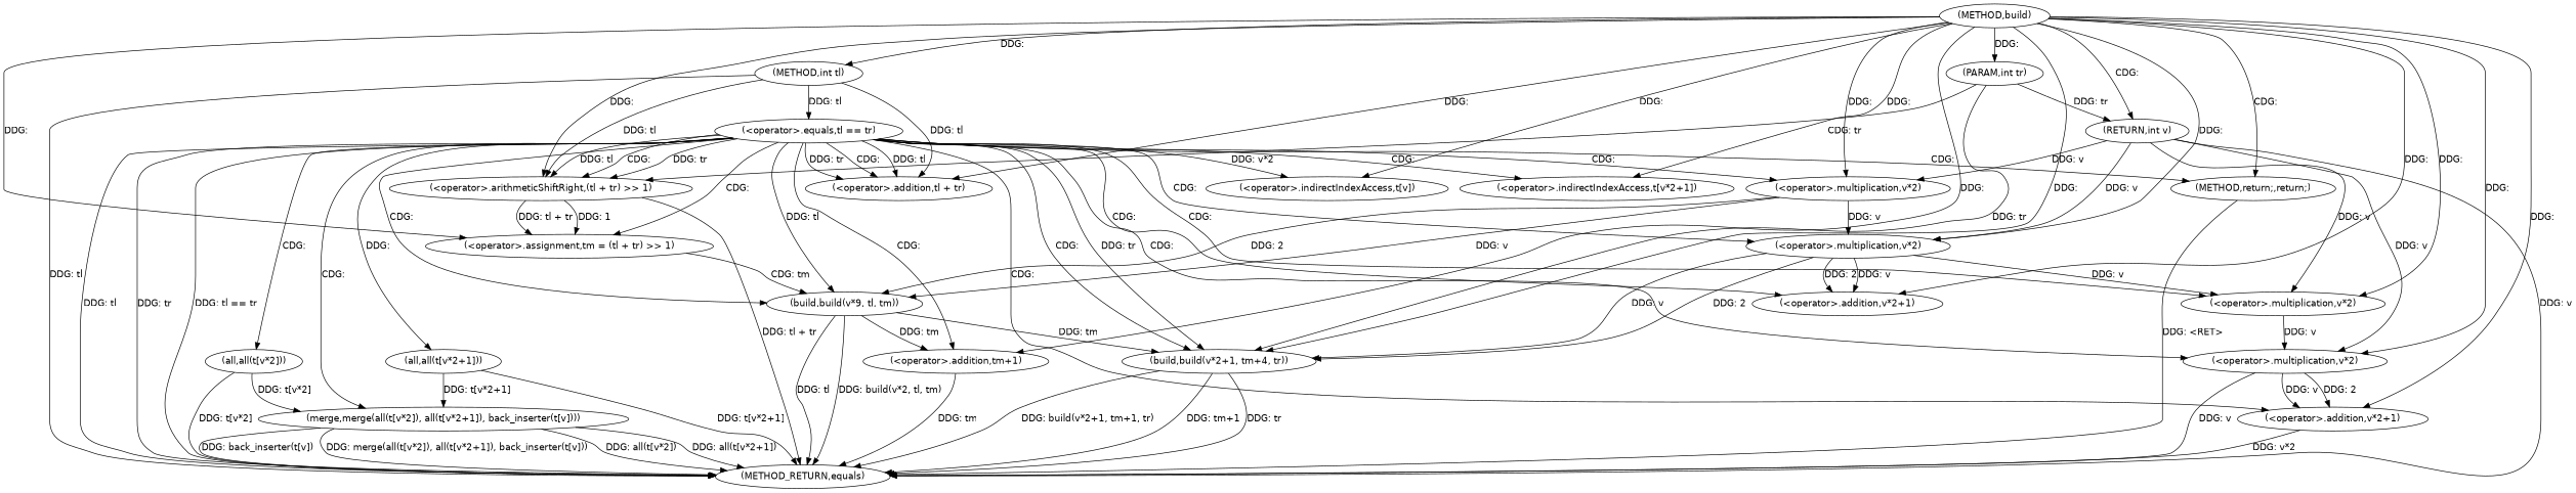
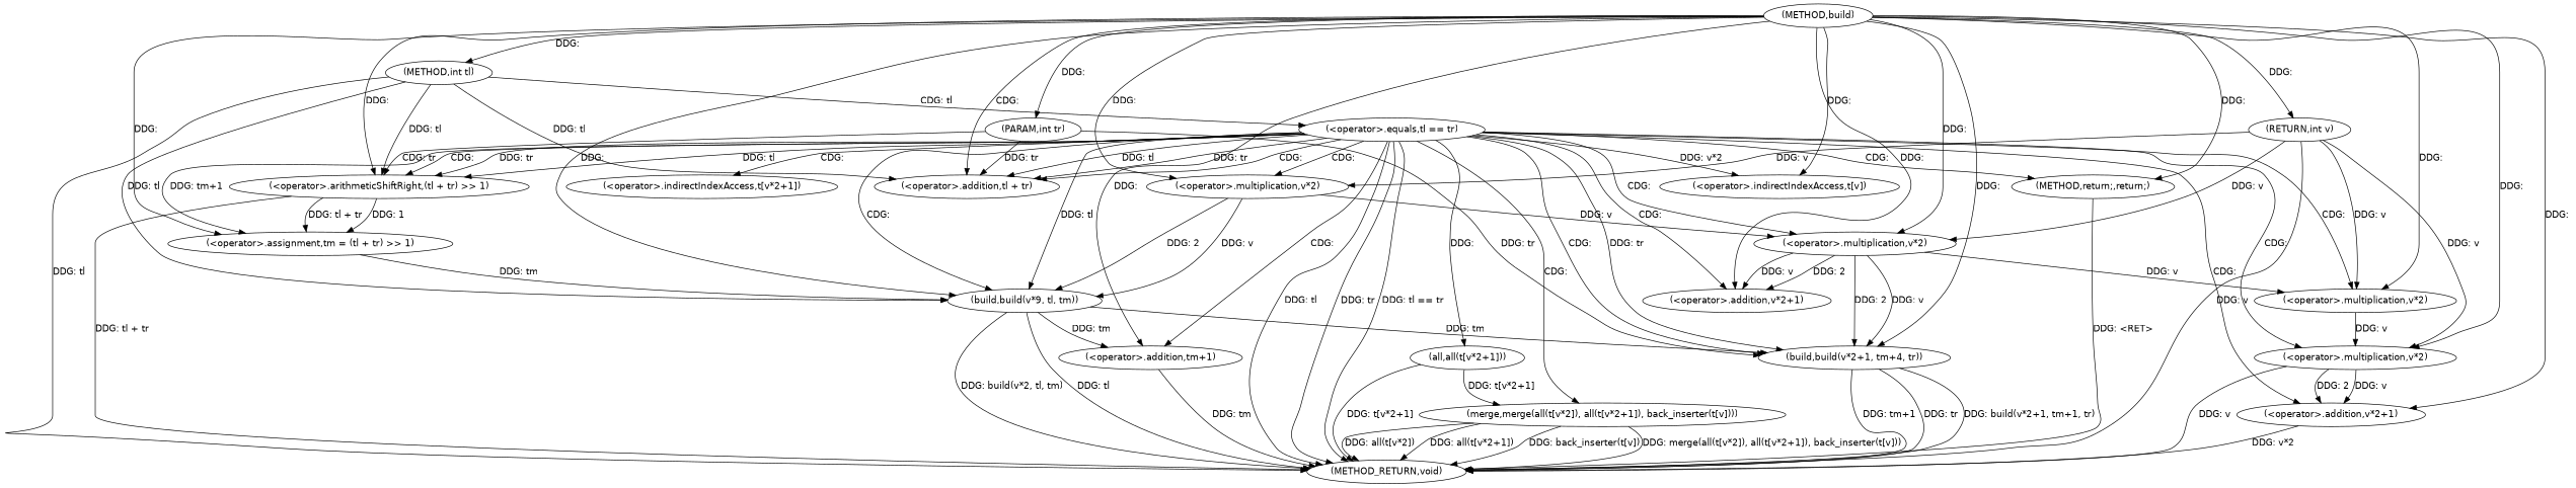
  digraph {
    fontname="DejaVu Sans"
    node [fontname="DejaVu Sans"]
    edge [fontname="DejaVu Sans"]
    n1 [label="(METHOD,build)"]
    n2 [label="(RETURN,int v)"]
    n3 [label="(METHOD,int tl)"]
    n4 [label="(PARAM,int tr)"]
    n5 [label="(<operator>.assignment,tm = (tl + tr) >> 1)"]
    n6 [label="(build,build(v*9, tl, tm))"]
    n7 [label="(build,build(v*2+1, tm+4, tr))"]
    n8 [label="(METHOD,return;,return;)"]
    n9 [label="(<operator>.arithmeticShiftRight,(tl + tr) >> 1)"]
    n10 [label="(<operator>.multiplication,v*2)"]
    n11 [label="(<operator>.addition,v*2+1)"]
    n12 [label="(<operator>.addition,tm+1)"]
    n13 [label="(<operator>.addition,tl + tr)"]
    n14 [label="(<operator>.multiplication,v*2)"]
    n15 [label="(<operator>.multiplication,v*2)"]
    n16 [label="(<operator>.addition,v*2+1)"]
    n17 [label="(<operator>.multiplication,v*2)"]
    n18 [label="(<operator>.indirectIndexAccess,t[v])"]
-   n19 [label="(METHOD_RETURN,equals)"]
+   n19 [label="(METHOD_RETURN,void)"]
    n20 [label="(<operator>.equals,tl == tr)"]
    n21 [label="(merge,merge(all(t[v*2]), all(t[v*2+1]), back_inserter(t[v])))"]
-   n22 [label="(all,all(t[v*2]))"]
    n23 [label="(all,all(t[v*2+1]))"]
    n24 [label="(<operator>.indirectIndexAccess,t[v*2+1])"]
-   n1 -> n2 [label="CDG: "]
+   n1 -> n2 [label="DDG: "]
    n1 -> n3 [label="DDG: "]
    n1 -> n4 [label="DDG: "]
    n1 -> n5 [label="DDG: "]
-   n1 -> n24 [label="DDG: "]
+   n1 -> n6 [label="DDG: "]
    n1 -> n7 [label="DDG: "]
-   n1 -> n8 [label="CDG: "]
+   n1 -> n8 [label="DDG: "]
    n1 -> n9 [label="DDG: "]
    n1 -> n10 [label="DDG: "]
    n1 -> n11 [label="DDG: "]
    n1 -> n12 [label="DDG: "]
-   n1 -> n13 [label="DDG: "]
+   n1 -> n13 [label="CDG: "]
    n1 -> n14 [label="DDG: "]
    n1 -> n15 [label="DDG: "]
    n1 -> n16 [label="DDG: "]
    n1 -> n17 [label="DDG: "]
    n1 -> n18 [label="DDG: "]
    n2 -> n10 [label="DDG: v"]
    n2 -> n14 [label="DDG: v"]
    n2 -> n15 [label="DDG: v"]
    n2 -> n17 [label="DDG: v"]
    n2 -> n19 [label="DDG: v"]
+   n3 -> n6 [label="DDG: tl"]
    n3 -> n9 [label="DDG: tl"]
    n3 -> n13 [label="DDG: tl"]
    n3 -> n19 [label="DDG: tl"]
-   n3 -> n20 [label="DDG: tl"]
+   n3 -> n20 [label="CDG: tl"]
    n4 -> n7 [label="DDG: tr"]
    n4 -> n9 [label="CDG: tr"]
-   n4 -> n2 [label="DDG: tr"]
-   n5 -> n6 [label="CDG: tm"]
+   n4 -> n13 [label="DDG: tr"]
+   n5 -> n6 [label="DDG: tm"]
    n6 -> n7 [label="DDG: tm"]
    n6 -> n12 [label="DDG: tm"]
    n6 -> n19 [label="DDG: tl"]
    n6 -> n19 [label="DDG: build(v*2, tl, tm)"]
    n7 -> n19 [label="DDG: tm+1"]
    n7 -> n19 [label="DDG: tr"]
    n7 -> n19 [label="DDG: build(v*2+1, tm+1, tr)"]
    n8 -> n19 [label="DDG: <RET>"]
    n9 -> n5 [label="DDG: 1"]
    n9 -> n5 [label="DDG: tl + tr"]
    n9 -> n19 [label="DDG: tl + tr"]
    n10 -> n6 [label="DDG: v"]
    n10 -> n6 [label="DDG: 2"]
    n10 -> n14 [label="DDG: v"]
    n12 -> n19 [label="DDG: tm"]
    n14 -> n7 [label="DDG: 2"]
    n14 -> n7 [label="DDG: v"]
    n14 -> n11 [label="DDG: 2"]
    n14 -> n11 [label="DDG: v"]
    n14 -> n15 [label="DDG: v"]
    n15 -> n17 [label="DDG: v"]
    n16 -> n19 [label="DDG: v*2"]
    n17 -> n16 [label="DDG: v"]
    n17 -> n16 [label="DDG: 2"]
    n17 -> n19 [label="DDG: v"]
-   n20 -> n5 [label="CDG: "]
+   n20 -> n5 [label="DDG: tm+1"]
    n20 -> n6 [label="DDG: tl"]
    n20 -> n6 [label="CDG: "]
    n20 -> n7 [label="DDG: tr"]
    n20 -> n7 [label="CDG: "]
    n20 -> n8 [label="CDG: "]
    n20 -> n9 [label="DDG: tr"]
    n20 -> n9 [label="DDG: tl"]
    n20 -> n9 [label="CDG: "]
    n20 -> n10 [label="CDG: "]
    n20 -> n11 [label="CDG: "]
    n20 -> n12 [label="CDG: "]
    n20 -> n13 [label="DDG: tl"]
    n20 -> n13 [label="DDG: tr"]
    n20 -> n13 [label="CDG: "]
    n20 -> n14 [label="CDG: "]
    n20 -> n15 [label="CDG: "]
    n20 -> n16 [label="CDG: "]
    n20 -> n17 [label="CDG: "]
    n20 -> n18 [label="DDG: v*2"]
    n20 -> n19 [label="DDG: tl"]
    n20 -> n19 [label="DDG: tr"]
    n20 -> n19 [label="DDG: tl == tr"]
    n20 -> n21 [label="CDG: "]
-   n20 -> n22 [label="CDG: "]
    n20 -> n23 [label="DDG: "]
    n20 -> n24 [label="CDG: "]
    n21 -> n19 [label="DDG: all(t[v*2])"]
    n21 -> n19 [label="DDG: all(t[v*2+1])"]
    n21 -> n19 [label="DDG: back_inserter(t[v])"]
    n21 -> n19 [label="DDG: merge(all(t[v*2]), all(t[v*2+1]), back_inserter(t[v]))"]
-   n22 -> n19 [label="DDG: t[v*2]"]
-   n22 -> n21 [label="DDG: t[v*2]"]
    n23 -> n19 [label="DDG: t[v*2+1]"]
    n23 -> n21 [label="DDG: t[v*2+1]"]
  }
